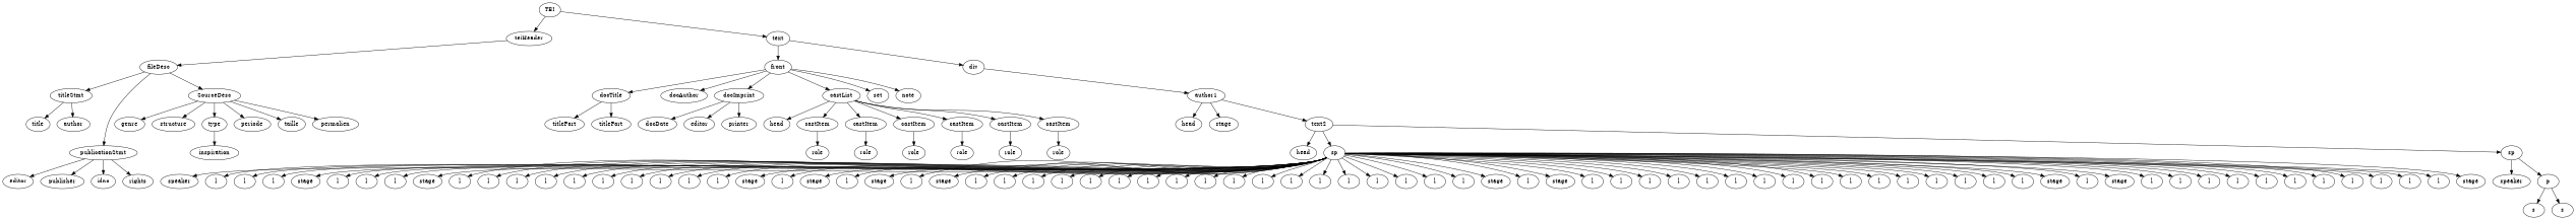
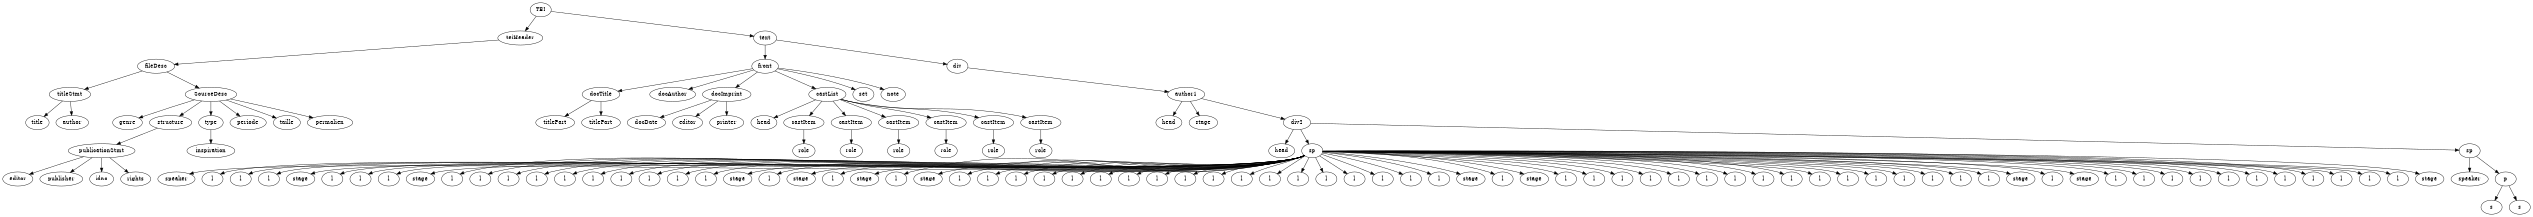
  digraph {
    n1 [label=TEI]
    n2 [label=teiHeader]
    n3 [label=text]
    n4 [label=fileDesc]
    n5 [label=front]
    n6 [label=div]
    n7 [label=titleStmt]
    n8 [label=publicationStmt]
    n9 [label=SourceDesc]
    n10 [label=title]
    n11 [label=author]
    n12 [label=editor]
    n13 [label=publisher]
    n14 [label=idno]
    n15 [label=rights]
    n16 [label=genre]
    n17 [label=structure]
    n18 [label=type]
    n19 [label=periode]
    n20 [label=taille]
    n21 [label=permalien]
    n22 [label=inspiration]
    n23 [label=docTitle]
    n24 [label=docAuthor]
    n25 [label=docImprint]
    n26 [label=castList]
    n27 [label=set]
    n28 [label=note]
    n29 [label=author1]
    n30 [label=titlePart]
    n31 [label=titlePart]
    n32 [label=docDate]
    n33 [label=editor]
    n34 [label=printer]
    n35 [label=head]
    n36 [label=castItem]
    n37 [label=castItem]
    n38 [label=castItem]
    n39 [label=castItem]
    n40 [label=castItem]
    n41 [label=castItem]
    n42 [label=role]
    n43 [label=role]
    n44 [label=role]
    n45 [label=role]
    n46 [label=role]
    n47 [label=role]
    n48 [label=head]
    n49 [label=stage]
-   n50 [label=text2]
+   n50 [label=div2]
    n51 [label=head]
    n52 [label=sp]
    n53 [label=sp]
    n54 [label=speaker]
    n55 [label=l]
    n56 [label=l]
    n57 [label=l]
    n58 [label=stage]
    n59 [label=l]
    n60 [label=l]
    n61 [label=l]
    n62 [label=stage]
    n63 [label=l]
    n64 [label=l]
    n65 [label=l]
    n66 [label=l]
    n67 [label=l]
    n68 [label=l]
    n69 [label=l]
    n70 [label=l]
    n71 [label=l]
    n72 [label=l]
    n73 [label=stage]
    n74 [label=l]
    n75 [label=stage]
    n76 [label=l]
    n77 [label=stage]
    n78 [label=l]
    n79 [label=stage]
    n80 [label=l]
    n81 [label=l]
    n82 [label=l]
    n83 [label=l]
    n84 [label=l]
    n85 [label=l]
    n86 [label=l]
    n87 [label=l]
    n88 [label=l]
    n89 [label=l]
    n90 [label=l]
    n91 [label=l]
    n92 [label=l]
    n93 [label=l]
    n94 [label=l]
    n95 [label=l]
    n96 [label=l]
    n97 [label=l]
    n98 [label=stage]
    n99 [label=l]
    n100 [label=stage]
    n101 [label=l]
    n102 [label=l]
    n103 [label=l]
    n104 [label=l]
    n105 [label=l]
    n106 [label=l]
    n107 [label=l]
    n108 [label=l]
    n109 [label=l]
    n110 [label=l]
    n111 [label=l]
    n112 [label=l]
    n113 [label=l]
    n114 [label=l]
    n115 [label=l]
    n116 [label=l]
    n117 [label=stage]
    n118 [label=l]
    n119 [label=stage]
    n120 [label=l]
    n121 [label=l]
    n122 [label=l]
    n123 [label=l]
    n124 [label=l]
    n125 [label=l]
    n126 [label=l]
    n127 [label=l]
    n128 [label=l]
    n129 [label=l]
    n130 [label=l]
    n131 [label=stage]
    n132 [label=speaker]
    n133 [label=p]
    n134 [label=s]
    n135 [label=s]
    n1 -> n2
    n1 -> n3
    n2 -> n4
    n3 -> n5
    n3 -> n6
    n4 -> n7
-   n4 -> n8
+   n17 -> n8
    n4 -> n9
    n5 -> n23
    n5 -> n24
    n5 -> n25
    n5 -> n26
    n5 -> n27
    n5 -> n28
    n6 -> n29
    n7 -> n10
    n7 -> n11
    n8 -> n12
    n8 -> n13
    n8 -> n14
    n8 -> n15
    n9 -> n16
    n9 -> n17
    n9 -> n18
    n9 -> n19
    n9 -> n20
    n9 -> n21
    n18 -> n22
    n23 -> n30
    n23 -> n31
    n25 -> n32
    n25 -> n33
    n25 -> n34
    n26 -> n35
    n26 -> n36
    n26 -> n37
    n26 -> n38
    n26 -> n39
    n26 -> n40
    n26 -> n41
    n29 -> n48
    n29 -> n49
    n29 -> n50
    n36 -> n42
    n37 -> n43
    n38 -> n44
    n39 -> n45
    n40 -> n46
    n41 -> n47
    n50 -> n51
    n50 -> n52
    n50 -> n53
    n52 -> n54
    n52 -> n55
    n52 -> n56
    n52 -> n57
    n52 -> n58
    n52 -> n59
    n52 -> n60
    n52 -> n61
    n52 -> n62
    n52 -> n63
    n52 -> n64
    n52 -> n65
    n52 -> n66
    n52 -> n67
    n52 -> n68
    n52 -> n69
    n52 -> n70
    n52 -> n71
    n52 -> n72
    n52 -> n73
    n52 -> n74
    n52 -> n75
    n52 -> n76
    n52 -> n77
    n52 -> n78
    n52 -> n79
    n52 -> n80
    n52 -> n81
    n52 -> n82
    n52 -> n83
    n52 -> n84
    n52 -> n85
    n52 -> n86
    n52 -> n87
    n52 -> n88
    n52 -> n89
    n52 -> n90
    n52 -> n91
    n52 -> n92
    n52 -> n93
    n52 -> n94
    n52 -> n95
    n52 -> n96
    n52 -> n97
    n52 -> n98
    n52 -> n99
    n52 -> n100
    n52 -> n101
    n52 -> n102
    n52 -> n103
    n52 -> n104
    n52 -> n105
    n52 -> n106
    n52 -> n107
    n52 -> n108
    n52 -> n109
    n52 -> n110
    n52 -> n111
    n52 -> n112
    n52 -> n113
    n52 -> n114
    n52 -> n115
    n52 -> n116
    n52 -> n117
    n52 -> n118
    n52 -> n119
    n52 -> n120
    n52 -> n121
    n52 -> n122
    n52 -> n123
    n52 -> n124
    n52 -> n125
    n52 -> n126
    n52 -> n127
    n52 -> n128
    n52 -> n129
    n52 -> n130
    n52 -> n131
    n53 -> n132
    n53 -> n133
    n133 -> n134
    n133 -> n135
  }
